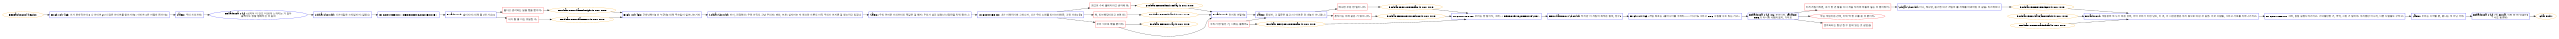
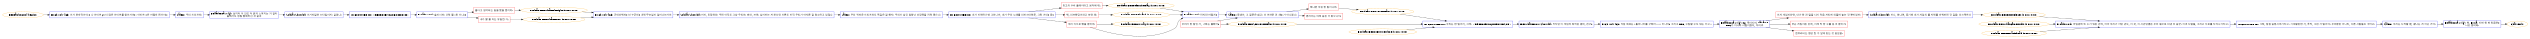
  digraph {
    rankdir=LR
    node [color=blue shape=box]
    "HexRankUpTo4 begins." [color=orange shape=""]
    n2 [label="H16h V0l7463: 이거 후속작이야!? 나 아미르 2: 더 많은 아미르를 찾아서야?! 아미르 1은 어떻게 된거야?!"]
    n3 [label="Salem: 우리 드리프터."]
-   n4 [label="Belladonna ~{@: 심지어 이 안도 더 밝게 느껴지는 거 같아\n솔께서도 정말 행복하신 것 같네" shape=ellipse]
+   n4 [label="Belladonna ~{@: 심지어 이 안도 더 밝게 느껴지는 거 같아\n솔께서도 정말 행복하신 것 같네"]
    n5 [label="Soldja1Shot1kil: 이거야말로 스타일이지. 알겠냐."]
    n6 [label="xX GLIMMER Xx: <RETRO_EMOJI_GIVELOVE>"]
    n7 [label="Broadsword: 솔이시여. 대체 뭘 *한 거냐*?"]
    n8 [color=red label="옳다고 생각되는 일을 했을 뿐이야."]
    n9 [color=red label="내가 할 줄 아는 유일한 거."]
    n10 [color=orange label="Boolean HexWhatFeltRight is now true." shape=""]
    n11 [color=orange label="Boolean HexWhatIKnow is now true." shape=""]
    n12 [label="H16h V0l7463: 근데난뭐야? 넌 누군데? 대체 무슨일이 일어나는거야"]
    n13 [label="Soldja1Shot1kil: 어이, 진정해라. 우린 아직도 그냥 우리야. 봐라, 브로. 심지어는 저 쪼끄만 드론도 아직 우리가 어지른 걸 청소하고 있잖냐"]
    n14 [label="Salem: 우리 귀여운 드리프터도 똑같은 걸 했지. 우리가 남긴 엄청난 난장판을 치워 줬으니."]
    n15 [label="xX GLIMMER Xx: 내가 이해하기엔 그러니까, 네가 우리 노래를 리마스터해준, 그런 거네? 응?"]
    n16 [color=red label="최고의 수비 플레이라고 생각해 줘."]
    n17 [color=red label="뭐, 리브랜딩이라고 보면 돼."]
    n18 [color=red label="우리 식으로 했을 뿐이야."]
    n19 [color=orange label="Boolean HexDefensivePlay is now true." shape=""]
    n20 [color=orange label="Boolean HexRebrand is now true." shape=""]
    n21 [color=orange label="Boolean HexOurWay is now true." shape=""]
    n22 [label="Broadsword: 하지만 어떻게?"]
    n23 [label="Salem: 동생아, 그 질문은 쉽고. 더 어려운 건 '왜?'가 아니겠니."]
    n24 [color=red label="왜냐면 우린 한 팀이니까."]
    n25 [color=red label="혼자서는 미래 같은 거 없으니까."]
    n26 [color=orange label="Boolean HexWereATeam is now true." shape=""]
    n27 [color=red label="우리가 한 팀인 거, 너희는 몰랐어?"]
    n28 [color=orange label="Boolean HexSeeWereATeam is now true." shape=""]
    n29 [color=orange label="Boolean HexNoFutureAlone is now true." shape=""]
    n30 [label="xX GLIMMER Xx: 우리는 한 팀이지, 그래! <RETRO_EMOJI_THUMBSUP>"]
    n31 [label="HexWhatIKnow1Shot1kil: 하지만 이 게임의 목적은 뭔데, 친구?"]
    n32 [label="H16h V0l7463: 게임 목표는 \"홀바니아를 구해라!!!!\" 아니야? 그리고 NPC 수집할 수도 있는 거고!!"]
    n33 [label="Belladonna ~{@: Ay, 루아시여, sálvame\nNPC가 아니라 사람이겠지, 아미르"]
    n34 [color=red label="이게 게임이라면, 내가 한 건 말을 다시 처음 자리에 되돌려 놓는 것 뿐이었어."]
-   n35 [color=red label="무슨 게임이든 간에, 이제 막 한 수를 둔 것 뿐이지." shape=ellipse]
+   n35 [color=red label="무슨 게임이든 간에, 이제 막 한 수를 둔 것 뿐이지."]
    n36 [color=red label="엔트라티는 항상 한 수 앞에 있는 것 같은걸."]
    n37 [label="Soldja1Shot1kil: 아니, 왜냐면, 듣기엔 네가 게임의 룰 자체를 바꿔버린 것 같음. 리스펙트다"]
    n38 [color=orange label="Boolean HexResetPieces is now true." shape=""]
    n39 [color=orange label="Boolean HexWhatGameIsThis is now true." shape=""]
    n40 [label="Broadsword: 게임판에 또 누가 있든 간에, 아마 우리가 이번 년도, 이 곳, 이 시간만큼은 우리 몫으로 따낸 것 같군. 이곳 사람들, 그리고 서로를 지켜나가자고."]
    n41 [color=orange label="Boolean HexEntratiAhead is now true." shape=""]
    n42 [label="xX GLIMMER Xx: 그래, 점점 실현시켜가자고! 기대할만한 거, 추억, 그런 거 말이야. 우리뿐만 아니라, 다른 사람들도 구하고."]
    n43 [label="Salem: 우리는 시작할 뿐, 끝나는 게 아닌 거야."]
    n44 [label="Belladonna ~{@: 뭐, Bruja, 이번 한 번 만큼은?\n나도 동의해."]
    "Chat ends." [color=orange shape=""]
    "HexRankUpTo4 begins." -> n2
    n2 -> n3
    n3 -> n4
    n4 -> n5
    n5 -> n6
    n6 -> n7
    n7 -> n8
    n7 -> n9
    n8 -> n10
    n9 -> n11
    n10 -> n12
    n11 -> n12
    n12 -> n13
    n13 -> n14
    n14 -> n15
    n15 -> n16
    n15 -> n17
    n15 -> n18
    n16 -> n19
    n17 -> n20
    n18 -> n21
    n18 -> n22
    n19 -> n22
    n20 -> n22
    n22 -> n23
    n23 -> n24
    n23 -> n25
    n24 -> n26
-   n25 -> n29
    n26 -> n30
    n27 -> n23
    n27 -> n28
    n28 -> n30
    n29 -> n30
    n30 -> n31
    n31 -> n32
    n32 -> n33
    n33 -> n34
    n33 -> n35
    n33 -> n36
    n34 -> n37
    n37 -> n38
    n38 -> n40
    n39 -> n40
    n40 -> n42
    n41 -> n40
    n42 -> n43
    n43 -> n44
    n44 -> "Chat ends."
  }
